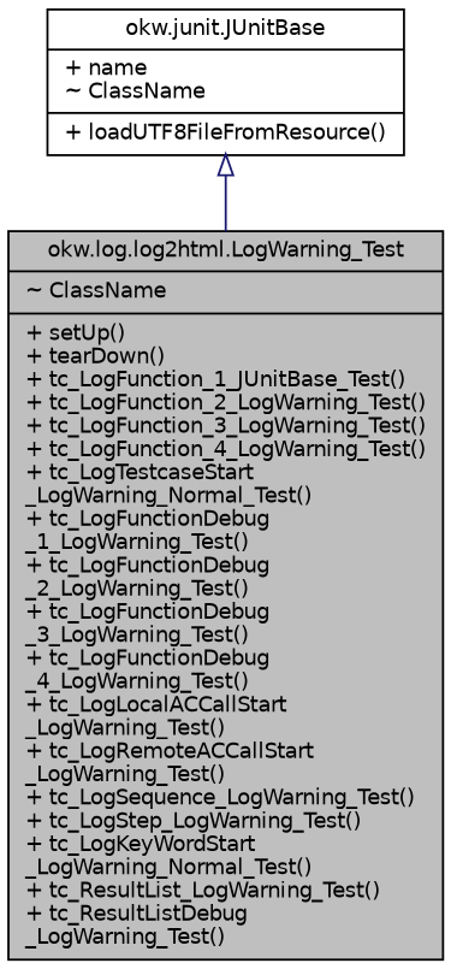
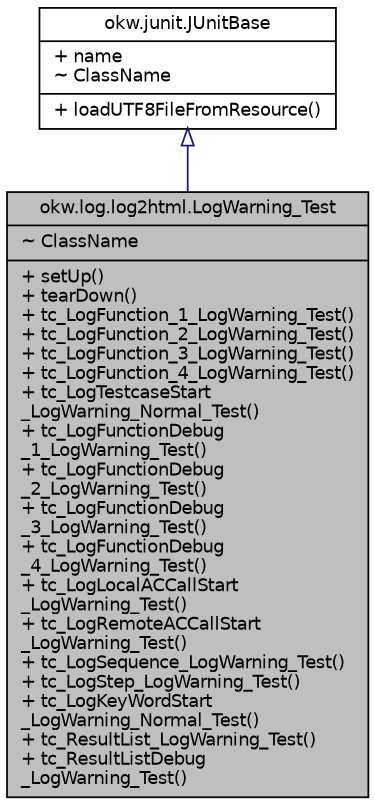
  digraph {
    node [color=black fontname=Helvetica fontsize=10 shape=record style=filled]
-   n1 [fillcolor=grey75 fontcolor=black height=0.2 label="{okw.log.log2html.LogWarning_Test\n|~ ClassName\l|+ setUp()\l+ tearDown()\l+ tc_LogFunction_1_JUnitBase_Test()\l+ tc_LogFunction_2_LogWarning_Test()\l+ tc_LogFunction_3_LogWarning_Test()\l+ tc_LogFunction_4_LogWarning_Test()\l+ tc_LogTestcaseStart\l_LogWarning_Normal_Test()\l+ tc_LogFunctionDebug\l_1_LogWarning_Test()\l+ tc_LogFunctionDebug\l_2_LogWarning_Test()\l+ tc_LogFunctionDebug\l_3_LogWarning_Test()\l+ tc_LogFunctionDebug\l_4_LogWarning_Test()\l+ tc_LogLocalACCallStart\l_LogWarning_Test()\l+ tc_LogRemoteACCallStart\l_LogWarning_Test()\l+ tc_LogSequence_LogWarning_Test()\l+ tc_LogStep_LogWarning_Test()\l+ tc_LogKeyWordStart\l_LogWarning_Normal_Test()\l+ tc_ResultList_LogWarning_Test()\l+ tc_ResultListDebug\l_LogWarning_Test()\l}" width=0.4]
+   n1 [fillcolor=grey75 fontcolor=black height=0.2 label="{okw.log.log2html.LogWarning_Test\n|~ ClassName\l|+ setUp()\l+ tearDown()\l+ tc_LogFunction_1_LogWarning_Test()\l+ tc_LogFunction_2_LogWarning_Test()\l+ tc_LogFunction_3_LogWarning_Test()\l+ tc_LogFunction_4_LogWarning_Test()\l+ tc_LogTestcaseStart\l_LogWarning_Normal_Test()\l+ tc_LogFunctionDebug\l_1_LogWarning_Test()\l+ tc_LogFunctionDebug\l_2_LogWarning_Test()\l+ tc_LogFunctionDebug\l_3_LogWarning_Test()\l+ tc_LogFunctionDebug\l_4_LogWarning_Test()\l+ tc_LogLocalACCallStart\l_LogWarning_Test()\l+ tc_LogRemoteACCallStart\l_LogWarning_Test()\l+ tc_LogSequence_LogWarning_Test()\l+ tc_LogStep_LogWarning_Test()\l+ tc_LogKeyWordStart\l_LogWarning_Normal_Test()\l+ tc_ResultList_LogWarning_Test()\l+ tc_ResultListDebug\l_LogWarning_Test()\l}" width=0.4]
    n2 [fillcolor=white height=0.2 label="{okw.junit.JUnitBase\n|+ name\l~ ClassName\l|+ loadUTF8FileFromResource()\l}" width=0.4]
    n2 -> n1 [arrowtail=onormal color=midnightblue dir=back fontname=Helvetica fontsize=10 labelfontname=Helvetica labelfontsize=10 style=solid]
  }
